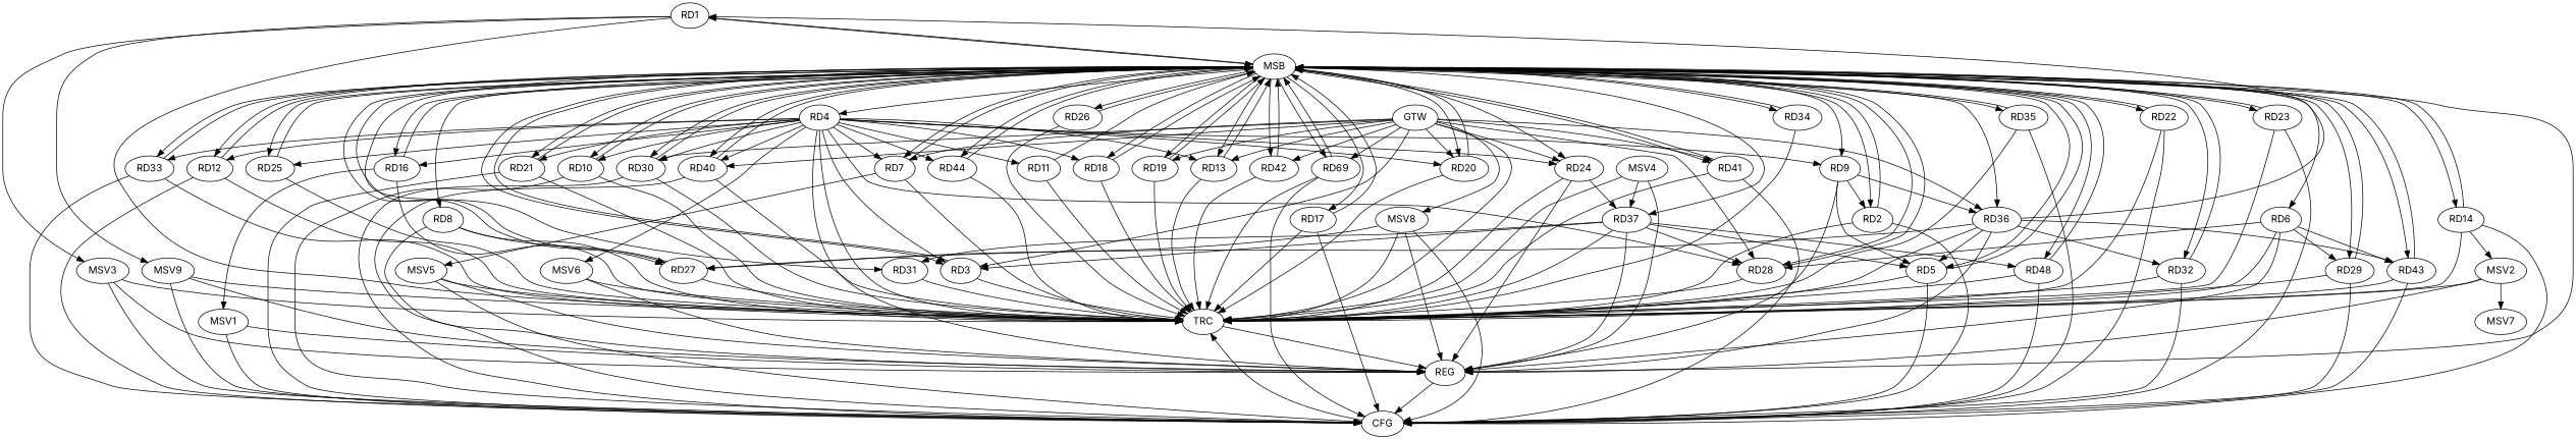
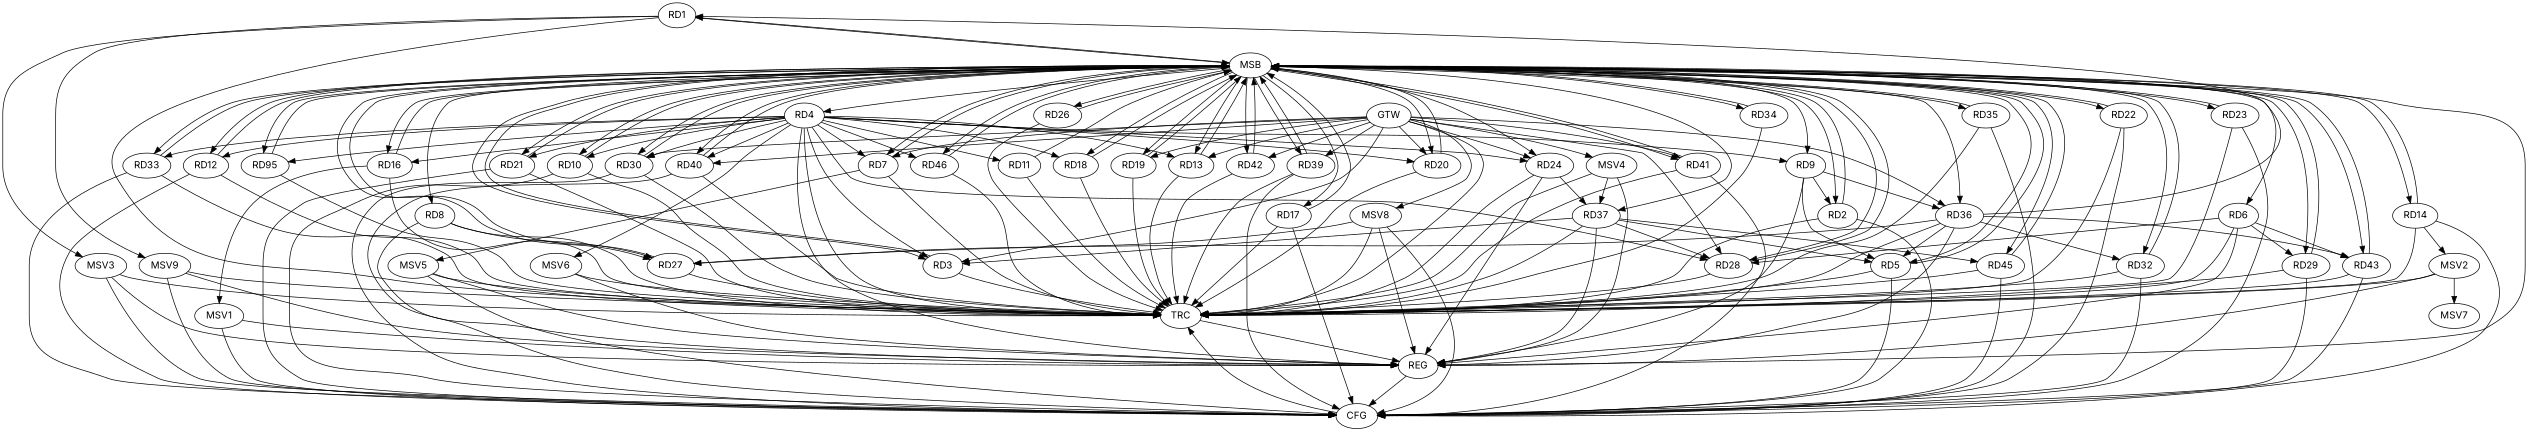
  strict digraph {
    fontname=Inter
    node [fontname=Inter]
    edge [fontname=Inter]
    n1 [label=RD1]
    n2 [label=MSB]
    n3 [label=TRC]
    n4 [label=MSV3]
    n5 [label=MSV9]
    n6 [label=RD2]
    n7 [label=RD3]
    n8 [label=RD4]
    n9 [label=RD7]
    n10 [label=RD9]
    n11 [label=RD10]
    n12 [label=RD12]
    n13 [label=RD13]
    n14 [label=RD16]
    n15 [label=RD18]
    n16 [label=RD20]
    n17 [label=RD21]
    n18 [label=RD24]
-   n19 [label=RD25]
+   n19 [label=RD95]
    n20 [label=RD28]
    n21 [label=RD30]
    n22 [label=RD33]
    n23 [label=RD40]
-   n24 [label=RD44]
+   n24 [label=RD46]
    n25 [label=REG]
    n26 [label=RD5]
    n27 [label=RD6]
    n28 [label=RD29]
    n29 [label=RD43]
    n30 [label=RD8]
    n31 [label=RD27]
    n32 [label=RD36]
    n33 [label=RD14]
    n34 [label=RD17]
    n35 [label=RD19]
    n36 [label=RD22]
    n37 [label=RD23]
    n38 [label=RD37]
    n39 [label=RD26]
-   n40 [label=RD31]
    n41 [label=RD32]
    n42 [label=RD34]
    n43 [label=RD35]
-   n44 [label=RD48]
-   n45 [label=RD69]
+   n44 [label=RD45]
+   n45 [label=RD39]
    n46 [label=RD41]
    n47 [label=RD42]
    n48 [label=CFG]
    n49 [label=RD11]
    n50 [label=MSV6]
    n51 [label=MSV5]
    n52 [label=MSV1]
    n53 [label=MSV2]
    n54 [label=MSV7]
    n55 [label=GTW]
    n56 [label=MSV4]
    n57 [label=MSV8]
    n1 -> n2
    n1 -> n3
    n1 -> n4
    n1 -> n5
    n2 -> n1
    n2 -> n6
    n2 -> n7
    n2 -> n8
    n2 -> n9
    n2 -> n10
    n2 -> n11
    n2 -> n12
    n2 -> n13
    n2 -> n14
    n2 -> n15
    n2 -> n16
    n2 -> n17
    n2 -> n18
    n2 -> n19
    n2 -> n20
    n2 -> n21
    n2 -> n22
    n2 -> n23
    n2 -> n24
    n2 -> n25
    n2 -> n26
    n2 -> n27
    n2 -> n28
    n2 -> n29
    n2 -> n30
    n2 -> n31
    n2 -> n32
    n2 -> n33
    n2 -> n34
    n2 -> n35
    n2 -> n36
    n2 -> n37
    n2 -> n38
    n2 -> n39
-   n2 -> n40
    n2 -> n41
    n2 -> n42
    n2 -> n43
    n2 -> n44
    n2 -> n45
    n2 -> n46
    n2 -> n47
    n3 -> n25
    n4 -> n3
    n4 -> n25
    n4 -> n48
    n5 -> n3
    n5 -> n25
    n5 -> n48
    n6 -> n2
    n6 -> n3
    n6 -> n48
    n7 -> n2
    n7 -> n3
    n8 -> n3
    n8 -> n7
    n8 -> n9
    n8 -> n10
    n8 -> n11
    n8 -> n12
    n8 -> n13
    n8 -> n14
    n8 -> n15
    n8 -> n16
    n8 -> n17
    n8 -> n18
    n8 -> n19
    n8 -> n20
    n8 -> n21
    n8 -> n22
    n8 -> n23
    n8 -> n24
    n8 -> n25
    n8 -> n49
    n8 -> n50
    n9 -> n2
    n9 -> n3
    n9 -> n51
    n10 -> n6
    n10 -> n25
    n10 -> n26
    n10 -> n32
    n11 -> n2
    n11 -> n3
    n11 -> n48
    n12 -> n2
    n12 -> n3
    n12 -> n48
    n13 -> n2
    n13 -> n3
    n14 -> n2
    n14 -> n3
    n14 -> n52
    n15 -> n2
    n15 -> n3
    n16 -> n2
    n16 -> n3
    n17 -> n2
    n17 -> n3
    n17 -> n48
    n18 -> n3
    n18 -> n25
    n18 -> n38
    n19 -> n2
    n19 -> n3
    n20 -> n2
    n20 -> n3
    n21 -> n2
    n21 -> n3
    n21 -> n48
    n22 -> n2
    n22 -> n3
    n22 -> n48
    n23 -> n2
    n23 -> n3
    n23 -> n48
    n24 -> n2
    n24 -> n3
    n25 -> n48
    n26 -> n2
    n26 -> n3
    n26 -> n48
    n27 -> n3
    n27 -> n20
    n27 -> n25
    n27 -> n28
    n27 -> n29
    n28 -> n2
    n28 -> n3
    n28 -> n48
    n29 -> n2
    n29 -> n3
    n29 -> n48
    n30 -> n3
    n30 -> n25
    n30 -> n31
    n31 -> n2
    n31 -> n3
    n32 -> n1
    n32 -> n3
    n32 -> n25
    n32 -> n26
    n32 -> n29
    n32 -> n31
    n32 -> n41
    n33 -> n2
    n33 -> n3
    n33 -> n48
    n33 -> n53
    n34 -> n2
    n34 -> n3
    n34 -> n48
    n35 -> n2
    n35 -> n3
    n36 -> n2
    n36 -> n3
    n36 -> n48
    n37 -> n2
    n37 -> n3
    n37 -> n48
    n38 -> n3
    n38 -> n7
    n38 -> n20
    n38 -> n25
    n38 -> n26
-   n38 -> n40
    n38 -> n44
    n39 -> n2
    n39 -> n3
-   n40 -> n3
    n41 -> n2
    n41 -> n3
    n41 -> n48
    n42 -> n2
    n42 -> n3
    n43 -> n2
    n43 -> n3
    n43 -> n48
    n44 -> n2
    n44 -> n3
    n44 -> n48
    n45 -> n2
    n45 -> n3
    n45 -> n48
    n46 -> n2
    n46 -> n3
    n46 -> n48
    n47 -> n2
    n47 -> n3
    n48 -> n3
    n49 -> n2
    n49 -> n3
    n50 -> n3
    n50 -> n25
    n51 -> n3
    n51 -> n25
    n51 -> n48
    n52 -> n25
    n52 -> n48
    n53 -> n3
    n53 -> n25
    n53 -> n54
    n55 -> n3
    n55 -> n7
    n55 -> n9
    n55 -> n13
    n55 -> n16
    n55 -> n18
    n55 -> n20
    n55 -> n21
    n55 -> n23
    n55 -> n32
    n55 -> n35
    n55 -> n45
    n55 -> n46
    n55 -> n47
+   n55 -> n56
    n55 -> n57
    n56 -> n3
    n56 -> n25
    n56 -> n38
    n57 -> n3
    n57 -> n25
    n57 -> n31
    n57 -> n48
  }
